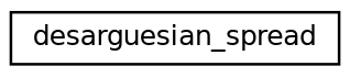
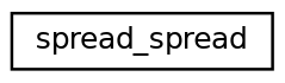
  digraph {
    rankdir=LR
-   n1 [color=black fillcolor=white fontname=Helvetica fontsize=10 height=0.2 label=desarguesian_spread shape=record style=filled width=0.4]
+   n1 [color=black fillcolor=white fontname=Helvetica fontsize=10 height=0.2 label=spread_spread shape=record style=filled width=0.4]
  }
